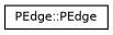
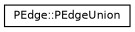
  digraph {
    rankdir=LR
-   n1 [color=black fillcolor=white fontname=Helvetica fontsize=10 height=0.2 label="PEdge::PEdge" shape=record style=filled width=0.4]
+   n1 [color=black fillcolor=white fontname=Helvetica fontsize=10 height=0.2 label="PEdge::PEdgeUnion" shape=record style=filled width=0.4]
  }
